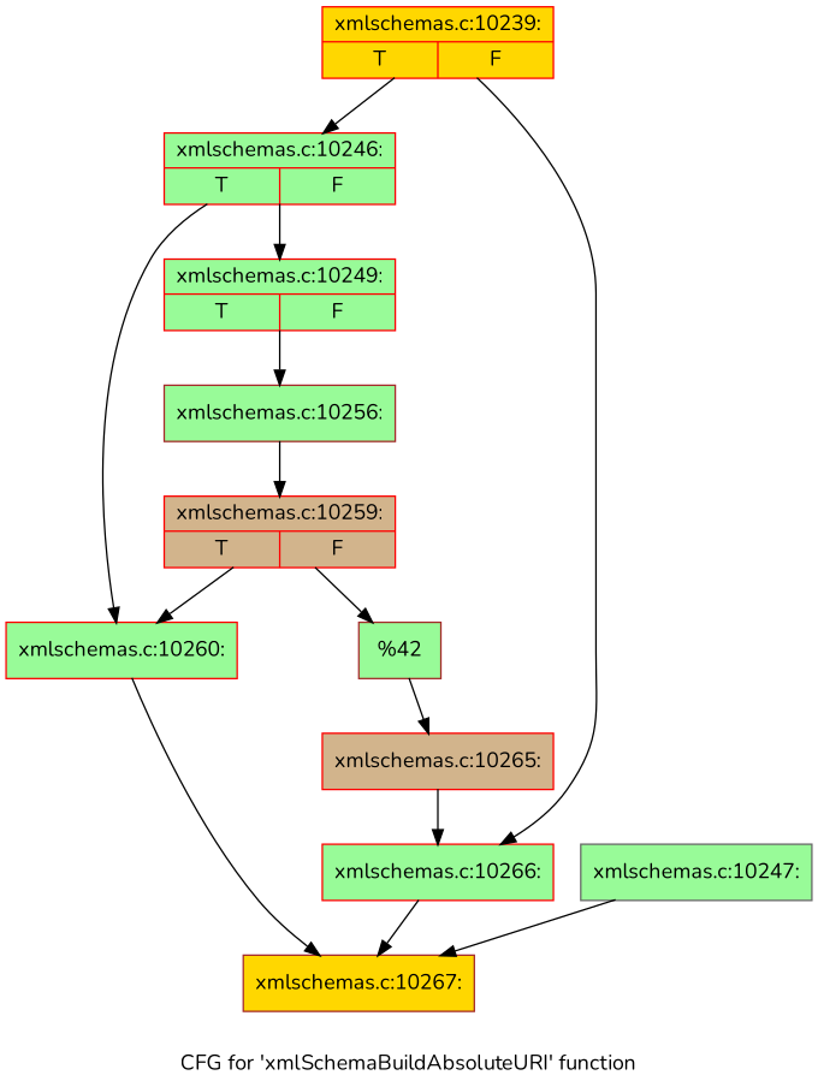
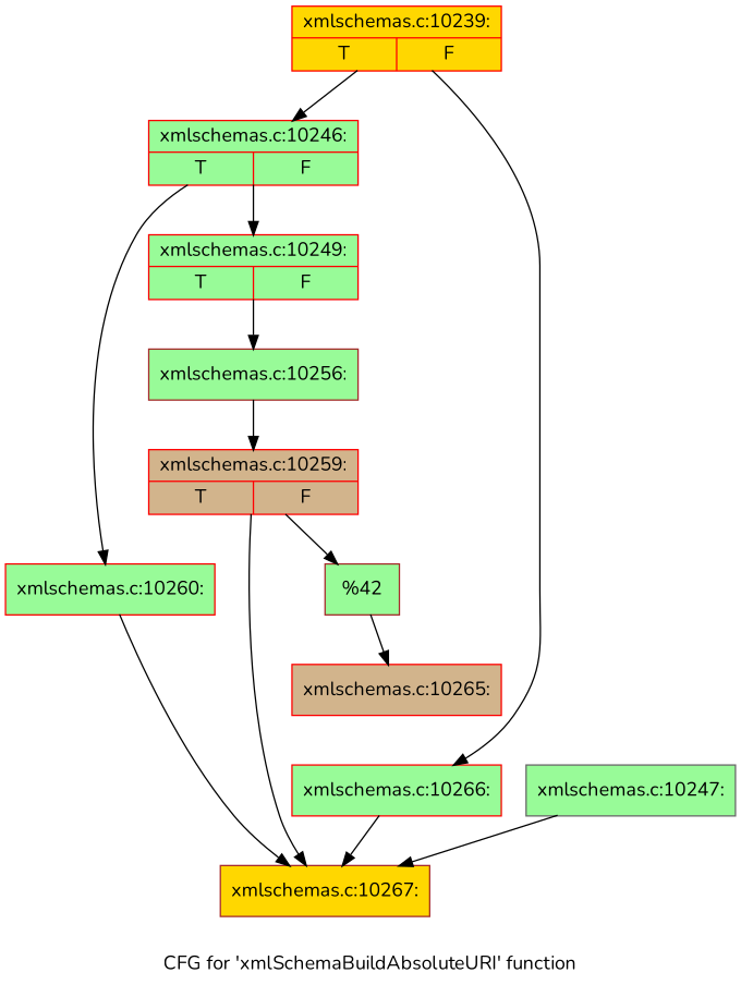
  digraph {
    fontname=Nunito
    label="CFG for 'xmlSchemaBuildAbsoluteURI' function"
    node [color=red fillcolor=palegreen fontname=Nunito shape=record style=filled]
    edge [fontname=Nunito]
    n1 [fillcolor=gold label="{xmlschemas.c:10239:|{<s0>T|<s1>F}}"]
    n2 [label="{xmlschemas.c:10246:|{<s0>T|<s1>F}}"]
    n3 [label="{xmlschemas.c:10266:}"]
    n4 [label="{xmlschemas.c:10249:|{<s0>T|<s1>F}}"]
    n5 [label="{xmlschemas.c:10260:}"]
    n6 [color=brown fillcolor=gold label="{xmlschemas.c:10267:}"]
    n7 [color=gray40 label="{xmlschemas.c:10247:}"]
    n8 [color=brown label="{xmlschemas.c:10256:}"]
    n9 [fillcolor=tan label="{xmlschemas.c:10259:|{<s0>T|<s1>F}}"]
    n10 [color=brown label="{%42}"]
    n11 [fillcolor=tan label="{xmlschemas.c:10265:}"]
    n1 -> n2
    n1 -> n3
    n2 -> n4
    n2 -> n5
    n3 -> n6
    n4 -> n8
    n5 -> n6
    n7 -> n6
    n8 -> n9
-   n9 -> n5
+   n9 -> n6
    n9 -> n10
    n10 -> n11
-   n11 -> n3
  }
